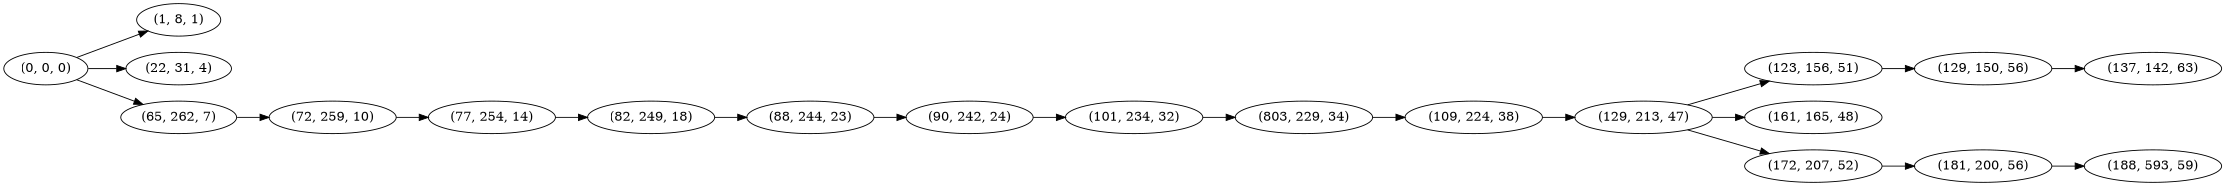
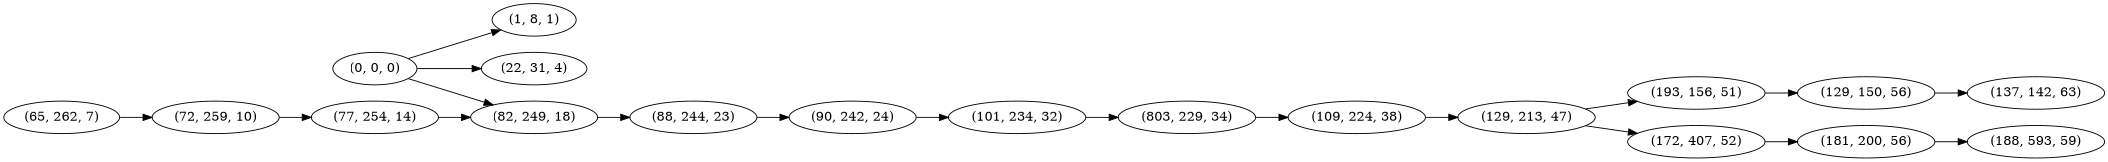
  digraph {
    rankdir=LR
    "(0, 0, 0)"
    "(1, 8, 1)"
    "(22, 31, 4)"
    "(65, 262, 7)"
    "(72, 259, 10)"
    "(77, 254, 14)"
    "(82, 249, 18)"
    "(88, 244, 23)"
    "(90, 242, 24)"
    "(101, 234, 32)"
    n11 [label="(803, 229, 34)"]
    "(109, 224, 38)"
    n13 [label="(129, 213, 47)"]
-   "(123, 156, 51)"
-   "(161, 165, 48)"
-   "(172, 207, 52)"
+   "(123, 156, 51)" [label="(193, 156, 51)"]
+   "(172, 207, 52)" [label="(172, 407, 52)"]
    "(129, 150, 56)"
    "(181, 200, 56)"
    "(137, 142, 63)"
    n20 [label="(188, 593, 59)"]
    "(0, 0, 0)" -> "(1, 8, 1)"
    "(0, 0, 0)" -> "(22, 31, 4)"
-   "(0, 0, 0)" -> "(65, 262, 7)"
+   "(0, 0, 0)" -> "(82, 249, 18)"
    "(65, 262, 7)" -> "(72, 259, 10)"
    "(72, 259, 10)" -> "(77, 254, 14)"
    "(77, 254, 14)" -> "(82, 249, 18)"
    "(82, 249, 18)" -> "(88, 244, 23)"
    "(88, 244, 23)" -> "(90, 242, 24)"
    "(90, 242, 24)" -> "(101, 234, 32)"
    "(101, 234, 32)" -> n11
    n11 -> "(109, 224, 38)"
    "(109, 224, 38)" -> n13
    n13 -> "(123, 156, 51)"
-   n13 -> "(161, 165, 48)"
    n13 -> "(172, 207, 52)"
    "(123, 156, 51)" -> "(129, 150, 56)"
    "(172, 207, 52)" -> "(181, 200, 56)"
    "(129, 150, 56)" -> "(137, 142, 63)"
    "(181, 200, 56)" -> n20
  }
